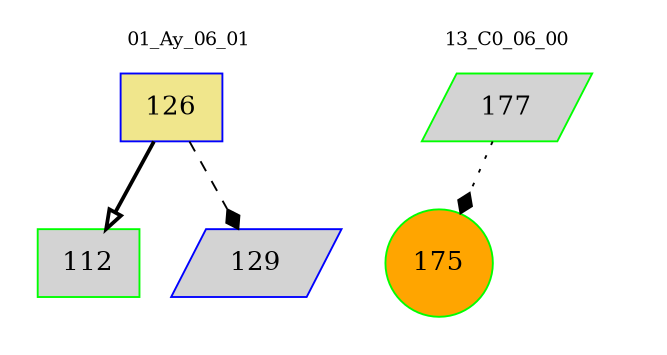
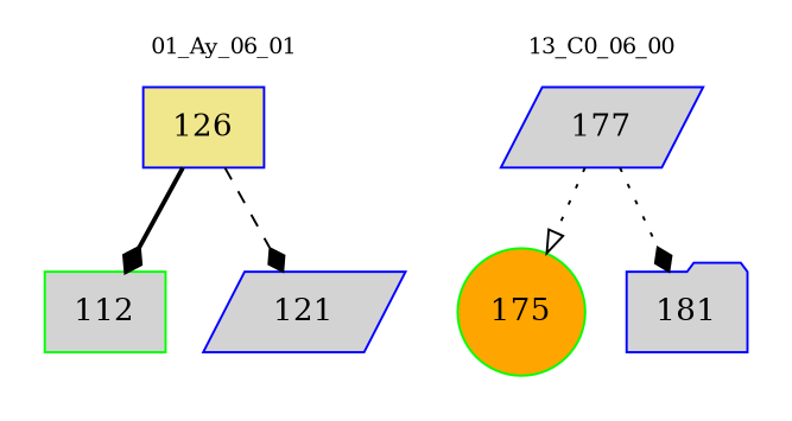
  digraph {
    node [color=blue fillcolor=lightgrey shape=box style=filled]
    edge [arrowhead=onormal color=black style=dotted]
    n1 [fillcolor=khaki label=126]
    n2 [color=green label=112]
-   n3 [label=129 shape=parallelogram]
-   n4 [color=green label=177 shape=parallelogram]
+   n3 [label=121 shape=parallelogram]
+   n4 [label=177 shape=parallelogram]
    n5 [color=green fillcolor=orange label=175 shape=circle]
+   n6 [label=181 shape=folder]
    subgraph cluster_1 {
      color=white
      fontsize=10
      label="01_Ay_06_01"
      n1
      n2
      n3
    }
    subgraph cluster_2 {
      color=white
      fontsize=10
      label="13_C0_06_00"
      n4
      n5
+     n6
    }
-   n1 -> n2 [style=bold]
+   n1 -> n2 [arrowhead=diamond style=bold]
    n1 -> n3 [arrowhead=diamond style=dashed]
-   n4 -> n5 [arrowhead=diamond]
+   n4 -> n5
+   n4 -> n6 [arrowhead=diamond]
  }
